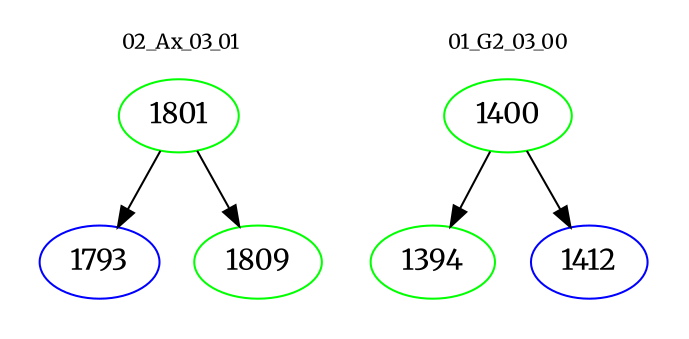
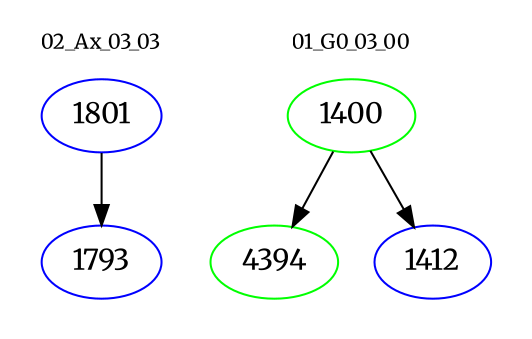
  digraph {
    fontname=Merriweather
    node [color=green fontname=Merriweather]
    edge [color=black fontname=Merriweather]
-   n1 [label=1801]
+   n1 [color=blue label=1801]
    n2 [color=blue label=1793]
-   n3 [label=1809]
    n4 [label=1400]
-   n5 [label=1394]
+   n5 [label=4394]
    n6 [color=blue label=1412]
    subgraph cluster_1 {
      color=white
      fontsize=10
-     label="02_Ax_03_01"
+     label="02_Ax_03_03"
      n1
      n2
-     n3
    }
    subgraph cluster_2 {
      color=white
      fontsize=10
-     label="01_G2_03_00"
+     label="01_G0_03_00"
      n4
      n5
      n6
    }
    n1 -> n2
-   n1 -> n3
    n4 -> n5
    n4 -> n6
  }
